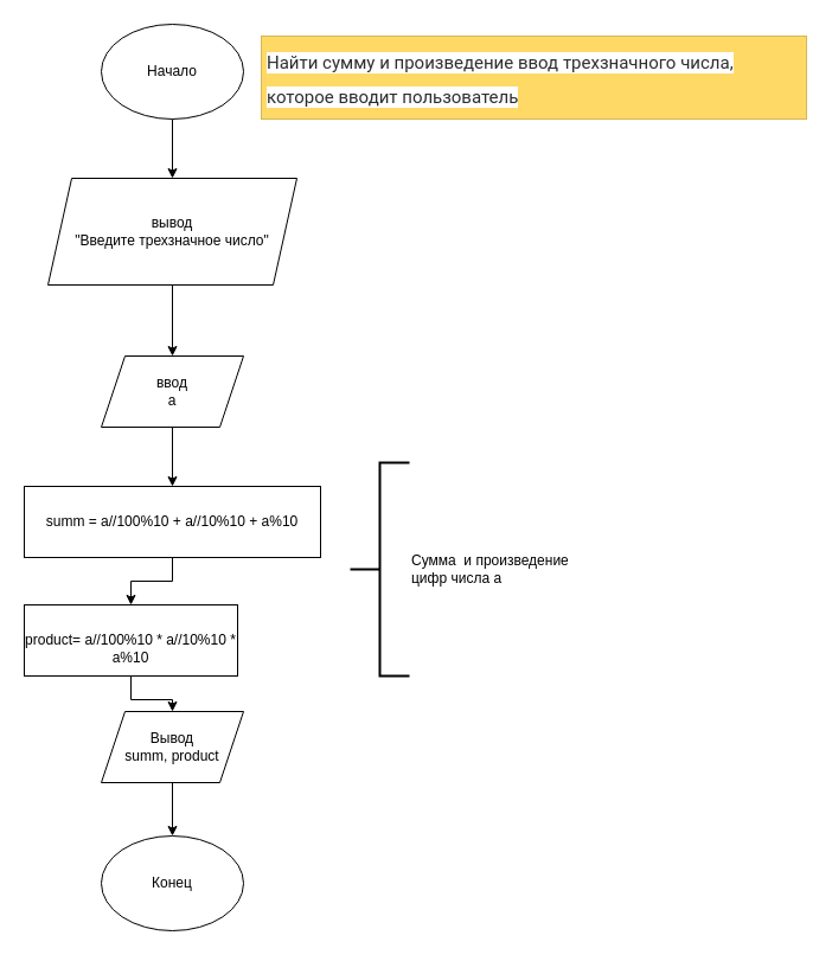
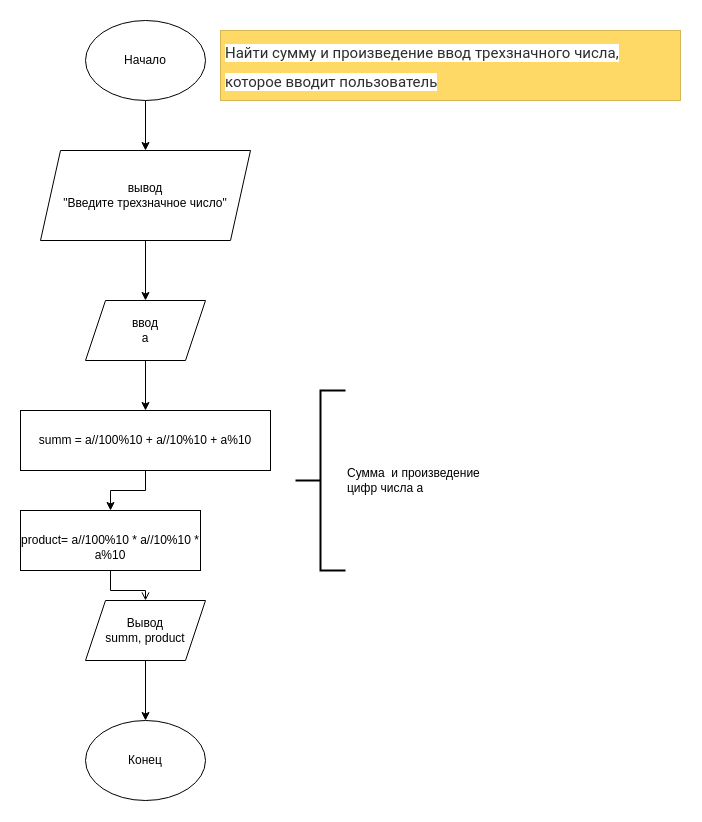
  <mxCell id="0" />
  <mxCell id="1" parent="0" />
  <mxCell id="2" style="edgeStyle=orthogonalEdgeStyle;rounded=0;orthogonalLoop=1;jettySize=auto;html=1;exitX=0.5;exitY=1;exitDx=0;exitDy=0;entryX=0.5;entryY=0;entryDx=0;entryDy=0;" parent="1" source="3" target="5" edge="1"><mxGeometry relative="1" as="geometry" /></mxCell>
  <mxCell id="3" value="Начало" style="ellipse;whiteSpace=wrap;html=1;" parent="1" vertex="1"><mxGeometry x="85" y="20" width="120" height="80" as="geometry" /></mxCell>
  <mxCell id="4" style="edgeStyle=orthogonalEdgeStyle;rounded=0;orthogonalLoop=1;jettySize=auto;html=1;exitX=0.5;exitY=1;exitDx=0;exitDy=0;entryX=0.5;entryY=0;entryDx=0;entryDy=0;" parent="1" source="5" target="7" edge="1"><mxGeometry relative="1" as="geometry" /></mxCell>
  <mxCell id="5" value="вывод&lt;br&gt;&quot;Введите трехзначное число&quot;" style="shape=parallelogram;perimeter=parallelogramPerimeter;whiteSpace=wrap;html=1;fixedSize=1;" parent="1" vertex="1"><mxGeometry x="40" y="150" width="210" height="90" as="geometry" /></mxCell>
  <mxCell id="6" style="edgeStyle=orthogonalEdgeStyle;rounded=0;orthogonalLoop=1;jettySize=auto;html=1;exitX=0.5;exitY=1;exitDx=0;exitDy=0;entryX=0.5;entryY=0;entryDx=0;entryDy=0;" parent="1" source="7" target="9" edge="1"><mxGeometry relative="1" as="geometry" /></mxCell>
  <mxCell id="7" value="ввод&lt;br&gt;a" style="shape=parallelogram;perimeter=parallelogramPerimeter;whiteSpace=wrap;html=1;fixedSize=1;" parent="1" vertex="1"><mxGeometry x="85" y="300" width="120" height="60" as="geometry" /></mxCell>
  <mxCell id="8" style="edgeStyle=orthogonalEdgeStyle;rounded=0;orthogonalLoop=1;jettySize=auto;html=1;exitX=0.5;exitY=1;exitDx=0;exitDy=0;entryX=0.5;entryY=0;entryDx=0;entryDy=0;" parent="1" source="9" target="12" edge="1"><mxGeometry relative="1" as="geometry" /></mxCell>
  <mxCell id="9" value="summ = a//100%10 + a//10%10 + a%10" style="rounded=0;whiteSpace=wrap;html=1;" parent="1" vertex="1"><mxGeometry x="20" y="410" width="250" height="60" as="geometry" /></mxCell>
  <mxCell id="10" value="Сумма&amp;nbsp; и произведение &lt;br&gt;цифр числа a" style="strokeWidth=2;html=1;shape=mxgraph.flowchart.annotation_2;align=left;labelPosition=right;pointerEvents=1;" parent="1" vertex="1"><mxGeometry x="295" y="390" width="50" height="180" as="geometry" /></mxCell>
- <mxCell id="11" style="edgeStyle=orthogonalEdgeStyle;rounded=0;orthogonalLoop=1;jettySize=auto;html=1;exitX=0.5;exitY=1;exitDx=0;exitDy=0;entryX=0.5;entryY=0;entryDx=0;entryDy=0;" parent="1" source="12" target="15" edge="1"><mxGeometry relative="1" as="geometry" /></mxCell>
+ <mxCell id="11" style="edgeStyle=orthogonalEdgeStyle;rounded=0;orthogonalLoop=1;jettySize=auto;html=1;exitX=0.5;exitY=1;exitDx=0;exitDy=0;entryX=0.5;entryY=0;entryDx=0;entryDy=0;endArrow=open;" parent="1" source="12" target="15" edge="1"><mxGeometry relative="1" as="geometry" /></mxCell>
  <mxCell id="12" value="&lt;br&gt;product= a//100%10 * a//10%10 * a%10" style="rounded=0;whiteSpace=wrap;html=1;" parent="1" vertex="1"><mxGeometry x="20" y="510" width="180" height="60" as="geometry" /></mxCell>
- <mxCell id="13" value="Конец" style="ellipse;whiteSpace=wrap;html=1;" parent="1" vertex="1"><mxGeometry x="85" y="705" width="120" height="80" as="geometry" /></mxCell>
+ <mxCell id="13" value="Конец" style="ellipse;whiteSpace=wrap;html=1;" parent="1" vertex="1"><mxGeometry x="85" y="720" width="120" height="80" as="geometry" /></mxCell>
  <mxCell id="14" style="edgeStyle=orthogonalEdgeStyle;rounded=0;orthogonalLoop=1;jettySize=auto;html=1;exitX=0.5;exitY=1;exitDx=0;exitDy=0;" parent="1" source="15" target="13" edge="1"><mxGeometry relative="1" as="geometry" /></mxCell>
  <mxCell id="15" value="Вывод&lt;br&gt;summ, product" style="shape=parallelogram;perimeter=parallelogramPerimeter;whiteSpace=wrap;html=1;fixedSize=1;" parent="1" vertex="1"><mxGeometry x="85" y="600" width="120" height="60" as="geometry" /></mxCell>
  <mxCell id="16" value="&lt;h1&gt;&lt;span style=&quot;color: rgb(44 , 45 , 48) ; font-family: &amp;#34;roboto&amp;#34; , &amp;#34;san francisco&amp;#34; , &amp;#34;helvetica neue&amp;#34; , &amp;#34;helvetica&amp;#34; , &amp;#34;arial&amp;#34; ; font-size: 15px ; font-weight: 400 ; background-color: rgb(255 , 255 , 255)&quot;&gt;Найти сумму и произведение ввод трехзначного числа, которое вводит пользователь&lt;/span&gt;&lt;br&gt;&lt;/h1&gt;" style="text;html=1;strokeColor=#d6b656;fillColor=#FFD966;spacing=5;spacingTop=-20;whiteSpace=wrap;overflow=hidden;rounded=0;" vertex="1" parent="1"><mxGeometry x="220" y="30" width="460" height="70" as="geometry" /></mxCell>
